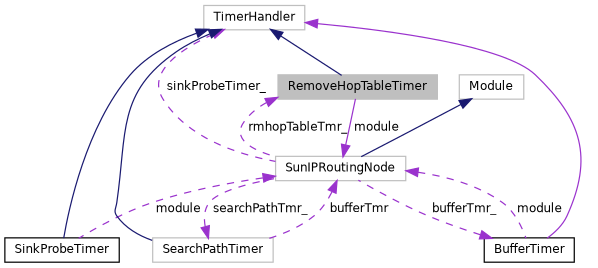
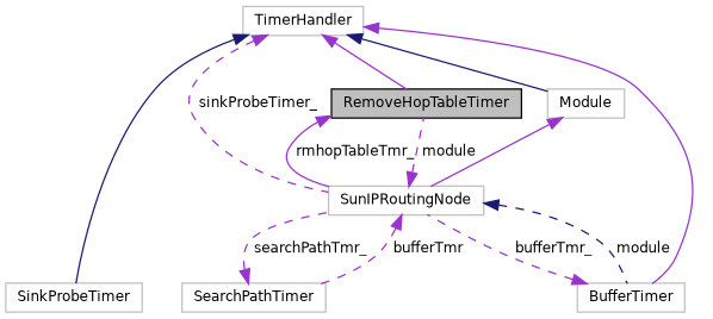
  digraph {
    node [color=grey75 fillcolor=white fontname=Helvetica fontsize=10 shape=record style=filled]
    edge [color=darkorchid3 dir=back fontname=Helvetica fontsize=10 labelfontname=Helvetica labelfontsize=10 style=dashed]
-   n1 [fillcolor=grey75 fontcolor=black height=0.2 label=RemoveHopTableTimer width=0.4]
+   n1 [color=black fillcolor=grey75 fontcolor=black height=0.2 label=RemoveHopTableTimer width=0.4]
    n2 [height=0.2 label=SunIPRoutingNode width=0.4]
-   n3 [color=black height=0.2 label=SinkProbeTimer width=0.4]
-   n4 [color=black height=0.2 label=BufferTimer width=0.4]
+   n3 [height=0.2 label=SinkProbeTimer width=0.4]
+   n4 [height=0.2 label=BufferTimer width=0.4]
    n5 [height=0.2 label=SearchPathTimer width=0.4]
    n6 [height=0.2 label=TimerHandler width=0.4]
    n7 [height=0.2 label=Module width=0.4]
-   n1 -> n2 [label=" rmhopTableTmr_"]
-   n2 -> n1 [label=" module" style=solid]
-   n2 -> n3 [label=" module"]
-   n2 -> n4 [label=" module"]
+   n1 -> n2 [label=" rmhopTableTmr_" style=solid]
+   n2 -> n1 [label=" module"]
+   n2 -> n4 [color=midnightblue label=" module"]
    n2 -> n5 [label=" bufferTmr"]
    n4 -> n2 [label=" bufferTmr_"]
    n5 -> n2 [label=" searchPathTmr_"]
-   n6 -> n1 [color=midnightblue style=solid]
+   n6 -> n1 [style=solid]
    n6 -> n2 [label=" sinkProbeTimer_"]
    n6 -> n3 [color=midnightblue style=solid]
    n6 -> n4 [style=solid]
-   n6 -> n5 [color=midnightblue style=solid]
-   n7 -> n2 [color=midnightblue style=solid]
+   n6 -> n7 [color=midnightblue style=solid]
+   n7 -> n2 [style=solid]
  }
